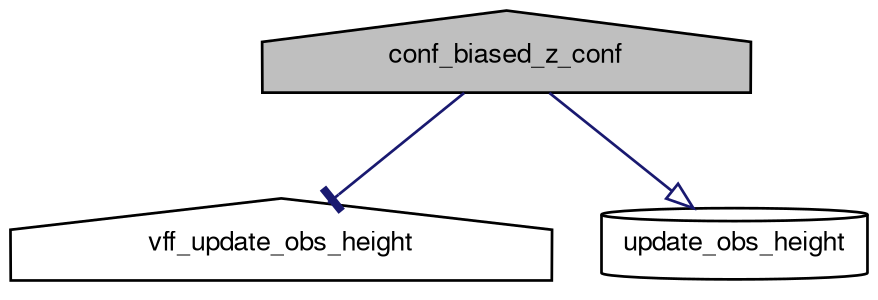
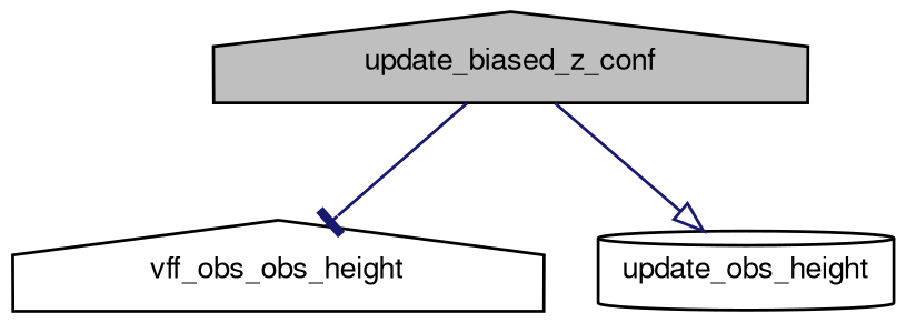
  digraph {
    rankdir=TB
    node [color=black fillcolor=white fontname=FreeSans fontsize=10 shape=house style=filled]
    edge [color=midnightblue fontname=FreeSans fontsize=10 labelfontname=FreeSans labelfontsize=10 style=solid]
-   n1 [fillcolor=grey75 fontcolor=black height=0.2 label=conf_biased_z_conf width=0.4]
-   n2 [height=0.2 label=vff_update_obs_height width=0.4]
+   n1 [fillcolor=grey75 fontcolor=black height=0.2 label=update_biased_z_conf width=0.4]
+   n2 [height=0.2 label=vff_obs_obs_height width=0.4]
    n3 [height=0.2 label=update_obs_height shape=cylinder width=0.4]
    n1 -> n2 [arrowhead=tee]
    n1 -> n3 [arrowhead=onormal]
  }
